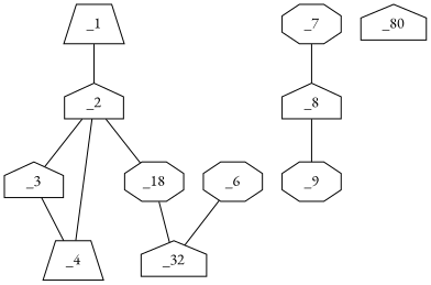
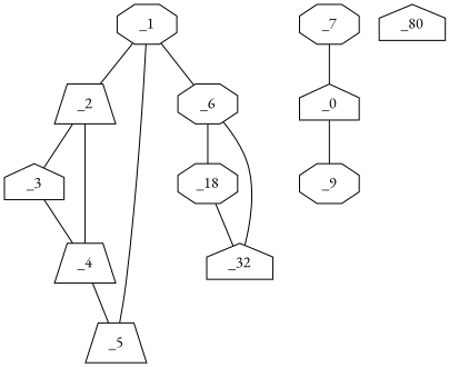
  graph {
    fontname="EB Garamond"
    node [charge=0 chem=1 fontname="EB Garamond" shape=octagon symbol="C  " x=3.5388 y=-1.9203]
    edge [fontname="EB Garamond" valence=1]
-   _1 [chem=4 shape=trapezium symbol="N  " y=-1.6113]
-   _2 [charge=1 chem=4 shape=house symbol="N  " y=-0.6113]
+   _1 [chem=4 symbol="N  " y=-1.6113]
+   _2 [charge=1 chem=4 shape=trapezium symbol="N  " y=-0.6113]
+   _5 [shape=trapezium x=4.4899]
    _6 [x=2.5878]
    _3 [shape=house x=4.4899 y=-0.3023]
    n6 [label=_18 x=2.5878 y=-0.3023]
    _4 [shape=trapezium x=5.0777 y=-1.1113]
    n8 [label=_32 shape=house x=2 y=-1.1113]
    _7 [x=2.9511 y=0.1977]
-   _8 [shape=house x=3.3578 y=1.1113]
+   _8 [shape=house x=3.3578 y=1.1113 label=_0]
    _9 [chem=10 symbol="Br " x=2.77 y=1.9203]
    n12 [charge=-1 chem=10 label=_80 shape=house symbol="Br " x=4.1266 y=0.1977]
    _1 -- _2
+   _1 -- _5
+   _1 -- _6
    _2 -- _3
-   _2 -- n6
+   _6 -- n6
    _2 -- _4
    _6 -- n8
    _3 -- _4
    n6 -- n8
+   _4 -- _5
    _7 -- _8
    _8 -- _9
  }
